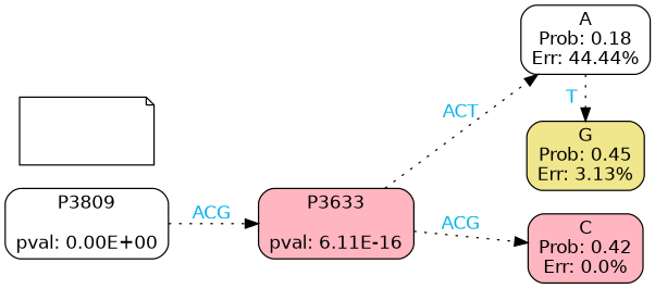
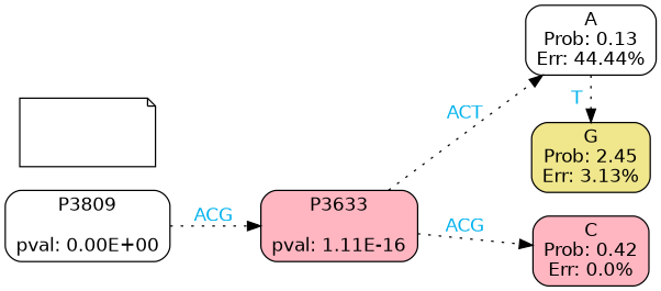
  digraph {
    rankdir=LR
    ranksep=equally
    splines=polylines
    node [color=black fillcolor=white fontname=helvetica shape=box style="filled, rounded"]
    edge [fontcolor=deepskyblue2 fontname=helvetica style=dotted]
-   n1 [label="A\nProb: 0.18\nErr: 44.44%"]
+   n1 [label="A\nProb: 0.13\nErr: 44.44%"]
    n2 [fillcolor=lightpink label="C\nProb: 0.42\nErr: 0.0%"]
-   n3 [fillcolor=khaki label="G\nProb: 0.45\nErr: 3.13%"]
+   n3 [fillcolor=khaki label="G\nProb: 2.45\nErr: 3.13%"]
    n4 [align=left fontcolor=white fontsize=10 label="Response : P3366\nClasses: A|C|G|T\nIn ACC: 0.93\nOut ACC: 0.83\n" shape=note style=filled]
    n5 [label="P3809\n\npval: 0.00E+00"]
-   n6 [fillcolor=lightpink label="P3633\n\npval: 6.11E-16"]
+   n6 [fillcolor=lightpink label="P3633\n\npval: 1.11E-16"]
    subgraph sub_1 {
      rank=same
      n1
      n2
      n3
    }
    subgraph sub_2 {
      rank=same
      n4
      n5
    }
    n1 -> n3 [label=T]
    n5 -> n6 [label=ACG]
    n6 -> n1 [label=ACT]
    n6 -> n2 [label=ACG]
  }
